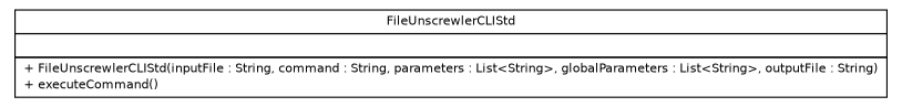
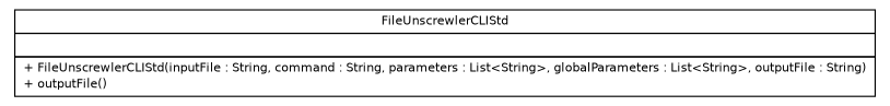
  digraph {
    nodesep=0.25
    ranksep=0.5
-   n1 [fontcolor=black fontname=Helvetica fontsize=10.0 label=<<table title="org.apache.clusterbr.proc.FileUnscrewlerCLIStd" border="0" cellborder="1" cellspacing="0" cellpadding="2" port="p" href="./FileUnscrewlerCLIStd.html"> 		<tr><td><table border="0" cellspacing="0" cellpadding="1"> <tr><td align="center" balign="center"> FileUnscrewlerCLIStd </td></tr> 		</table></td></tr> 		<tr><td><table border="0" cellspacing="0" cellpadding="1"> <tr><td align="left" balign="left">  </td></tr> 		</table></td></tr> 		<tr><td><table border="0" cellspacing="0" cellpadding="1"> <tr><td align="left" balign="left"> + FileUnscrewlerCLIStd(inputFile : String, command : String, parameters : List&lt;String&gt;, globalParameters : List&lt;String&gt;, outputFile : String) </td></tr> <tr><td align="left" balign="left"> + executeCommand() </td></tr> 		</table></td></tr> 		</table>> shape=plaintext]
+   n1 [fontcolor=black fontname=Helvetica fontsize=10.0 label=<<table title="org.apache.clusterbr.proc.FileUnscrewlerCLIStd" border="0" cellborder="1" cellspacing="0" cellpadding="2" port="p" href="./FileUnscrewlerCLIStd.html"> 		<tr><td><table border="0" cellspacing="0" cellpadding="1"> <tr><td align="center" balign="center"> FileUnscrewlerCLIStd </td></tr> 		</table></td></tr> 		<tr><td><table border="0" cellspacing="0" cellpadding="1"> <tr><td align="left" balign="left">  </td></tr> 		</table></td></tr> 		<tr><td><table border="0" cellspacing="0" cellpadding="1"> <tr><td align="left" balign="left"> + FileUnscrewlerCLIStd(inputFile : String, command : String, parameters : List&lt;String&gt;, globalParameters : List&lt;String&gt;, outputFile : String) </td></tr> <tr><td align="left" balign="left"> + outputFile() </td></tr> 		</table></td></tr> 		</table>> shape=plaintext]
  }
